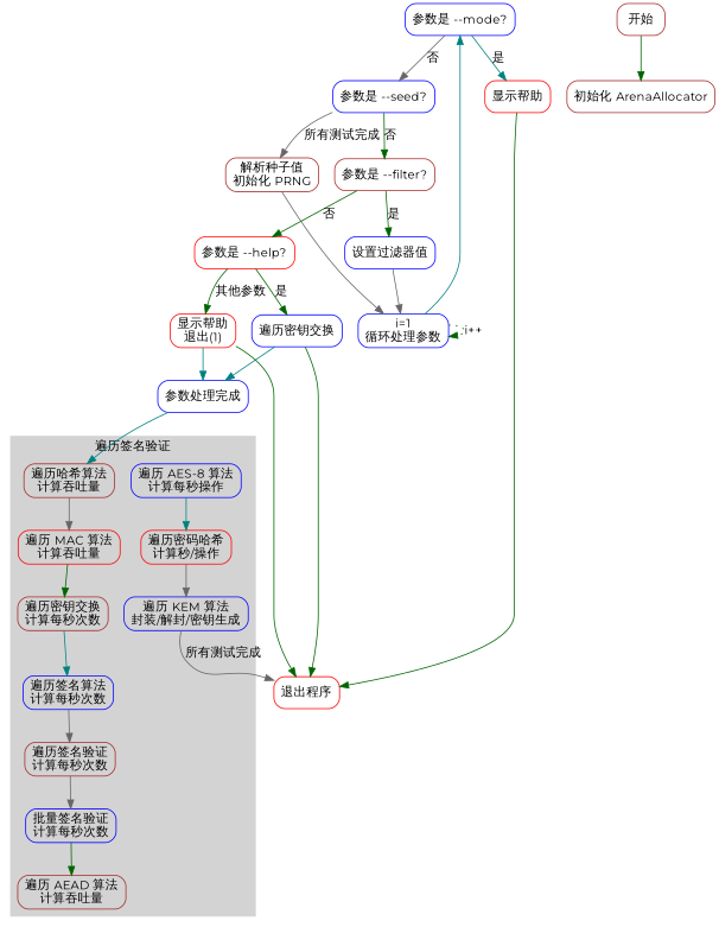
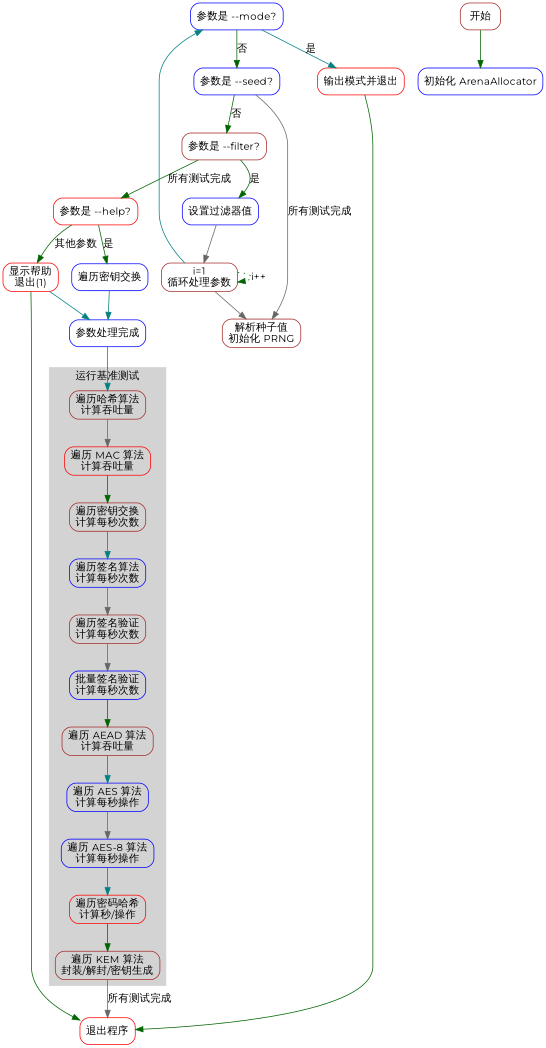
  digraph {
    fontname=Montserrat
    node [color=brown fontname=Montserrat shape=rectangle style=rounded]
    edge [color=darkgreen fontname=Montserrat]
    n1 [label="遍历哈希算法\n计算吞吐量"]
    n2 [color=red label="遍历 MAC 算法\n计算吞吐量"]
    n3 [label="遍历密钥交换\n计算每秒次数"]
    n4 [color=blue label="遍历签名算法\n计算每秒次数"]
    n5 [label="遍历签名验证\n计算每秒次数"]
    n6 [color=blue label="批量签名验证\n计算每秒次数"]
    n7 [label="遍历 AEAD 算法\n计算吞吐量"]
+   n8 [color=blue label="遍历 AES 算法\n计算每秒操作"]
    n9 [color=blue label="遍历 AES-8 算法\n计算每秒操作"]
    n10 [color=red label="遍历密码哈希\n计算秒/操作"]
-   n11 [color=blue label="遍历 KEM 算法\n封装/解封/密钥生成"]
+   n11 [label="遍历 KEM 算法\n封装/解封/密钥生成"]
    n12 [color=red label="退出程序"]
    n13 [label="开始"]
-   n14 [label="初始化 ArenaAllocator"]
-   n15 [color=blue label="i=1\n循环处理参数"]
+   n14 [color=blue label="初始化 ArenaAllocator"]
+   n15 [label="i=1\n循环处理参数"]
    n16 [color=blue label="参数是 --mode?"]
-   n17 [color=red label="显示帮助"]
+   n17 [color=red label="输出模式并退出"]
    n18 [color=blue label="参数是 --seed?"]
    n19 [label="解析种子值\n初始化 PRNG"]
    n20 [label="参数是 --filter?"]
    n21 [color=blue label="设置过滤器值"]
    n22 [color=red label="参数是 --help?"]
    n23 [color=blue label="遍历密钥交换"]
    n24 [color=red label="显示帮助\n退出(1)"]
    n25 [color=blue label="参数处理完成"]
    subgraph cluster_1 {
      color=lightgrey
-     label="遍历签名验证"
+     label="运行基准测试"
      style=filled
      n1
      n2
      n3
      n4
      n5
      n6
      n7
+     n8
      n9
      n10
      n11
    }
    n1 -> n2 [color=gray40 weight=2]
    n2 -> n3 [weight=2]
    n3 -> n4 [color=teal weight=2]
    n4 -> n5 [color=gray40 weight=2]
    n5 -> n6 [color=gray40 weight=2]
    n6 -> n7 [weight=2]
+   n7 -> n8 [color=teal weight=2]
+   n8 -> n9 [color=gray40 weight=2]
    n9 -> n10 [color=teal weight=2]
-   n10 -> n11 [color=gray40 weight=2]
+   n10 -> n11 [weight=2]
    n11 -> n12 [color=gray40 label="所有测试完成"]
    n13 -> n14
    n15 -> n15 [label="i++" style=dotted]
    n15 -> n16 [color=teal]
    n16 -> n17 [color=teal label="是"]
-   n16 -> n18 [color=gray40 label="否"]
+   n16 -> n18 [label="否"]
    n17 -> n12
    n18 -> n19 [color=gray40 label="所有测试完成"]
    n18 -> n20 [label="否"]
-   n19 -> n15 [color=gray40]
+   n15 -> n19 [color=gray40]
    n20 -> n21 [label="是"]
-   n20 -> n22 [label="否"]
+   n20 -> n22 [label="所有测试完成"]
    n21 -> n15 [color=gray40]
    n22 -> n23 [label="是"]
    n22 -> n24 [label="其他参数"]
-   n23 -> n12
    n23 -> n25 [color=teal]
    n24 -> n12
    n24 -> n25 [color=teal]
    n25 -> n1 [color=teal]
  }
